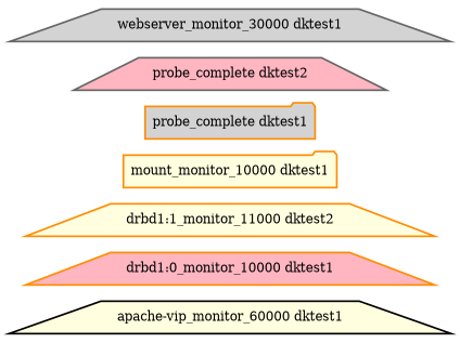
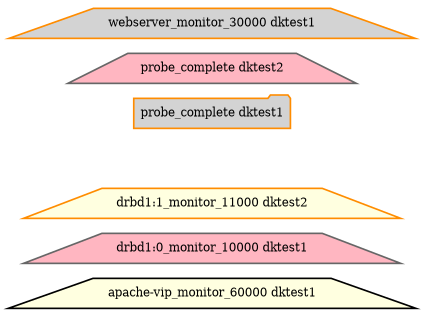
  digraph {
    rankdir=LR
    node [color=darkorange fontcolor=black style="bold,filled" fillcolor=lightyellow shape=trapezium]
    "apache-vip_monitor_60000 dktest1" [color=black]
-   "drbd1:0_monitor_10000 dktest1" [fillcolor=lightpink]
+   "drbd1:0_monitor_10000 dktest1" [color=gray40 fillcolor=lightpink]
    "drbd1:1_monitor_11000 dktest2"
-   "mount_monitor_10000 dktest1" [shape=folder]
    "probe_complete dktest1" [fillcolor=lightgrey shape=folder]
    "probe_complete dktest2" [color=gray40 fillcolor=lightpink]
-   "webserver_monitor_30000 dktest1" [color=gray40 fillcolor=lightgrey]
+   "webserver_monitor_30000 dktest1" [fillcolor=lightgrey]
  }
